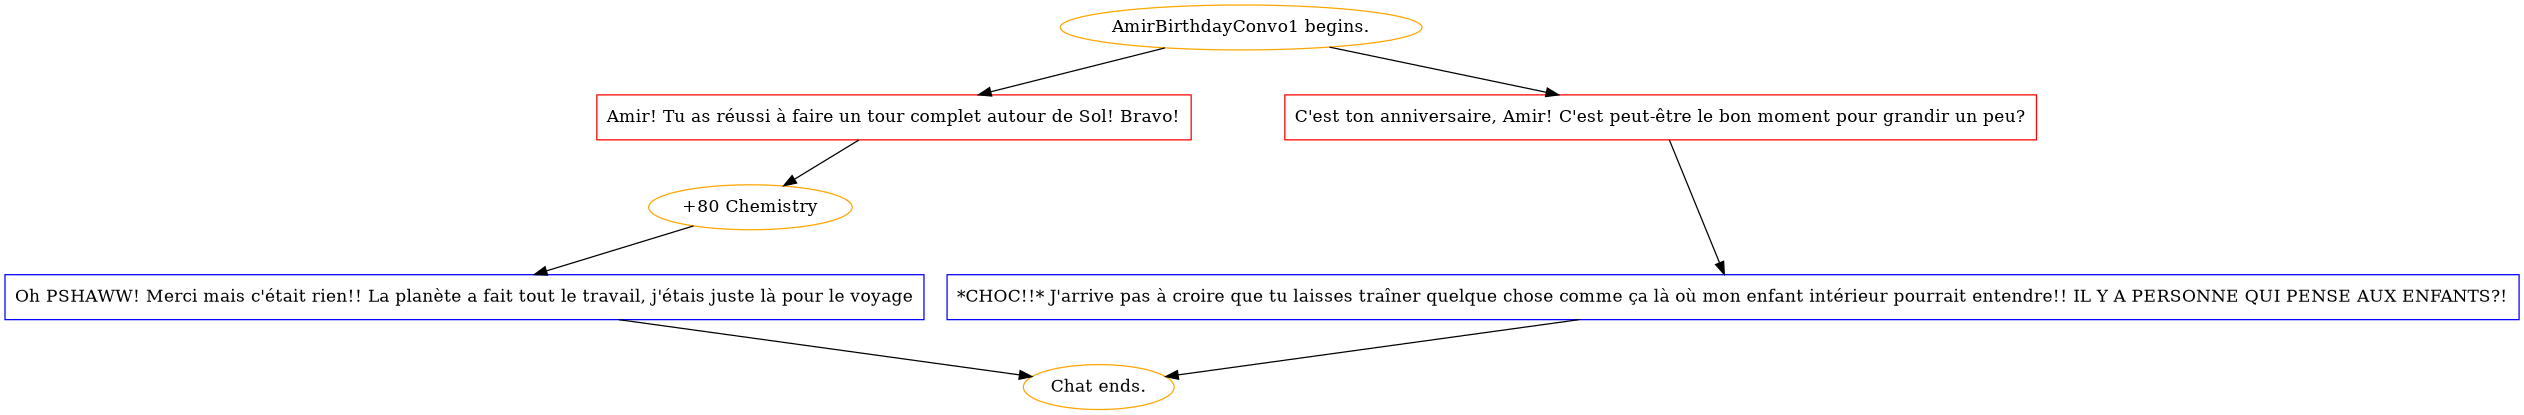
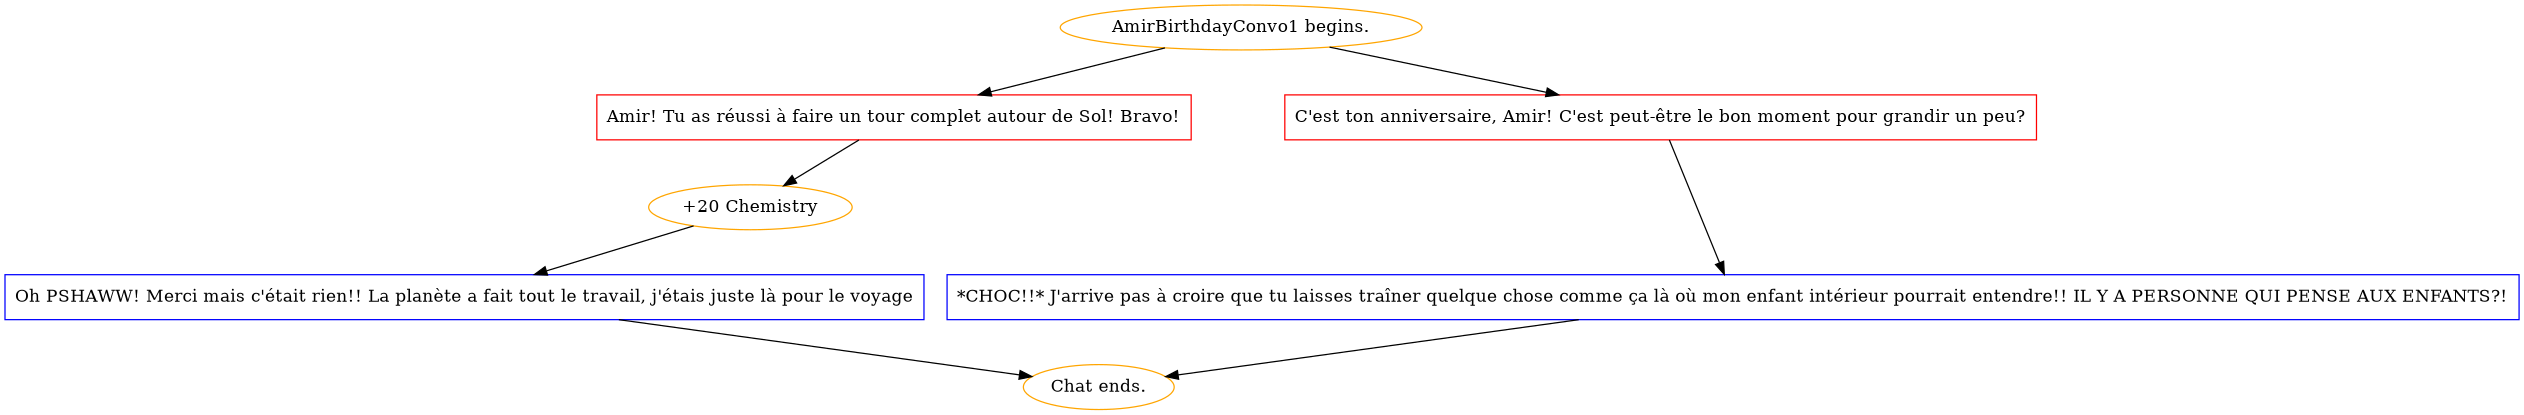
  digraph {
    node [color=orange shape=box]
    "AmirBirthdayConvo1 begins." [shape=""]
    n2 [color=red label="Amir! Tu as réussi à faire un tour complet autour de Sol! Bravo!"]
    n3 [color=red label="C'est ton anniversaire, Amir! C'est peut-être le bon moment pour grandir un peu?"]
-   n4 [label="+80 Chemistry" shape=""]
+   n4 [label="+20 Chemistry" shape=""]
    n5 [color=blue label="*CHOC!!* J'arrive pas à croire que tu laisses traîner quelque chose comme ça là où mon enfant intérieur pourrait entendre!! IL Y A PERSONNE QUI PENSE AUX ENFANTS?!"]
    n6 [color=blue label="Oh PSHAWW! Merci mais c'était rien!! La planète a fait tout le travail, j'étais juste là pour le voyage"]
    "Chat ends." [shape=""]
    "AmirBirthdayConvo1 begins." -> n2
    "AmirBirthdayConvo1 begins." -> n3
    n2 -> n4
    n3 -> n5
    n4 -> n6
    n5 -> "Chat ends."
    n6 -> "Chat ends."
  }
